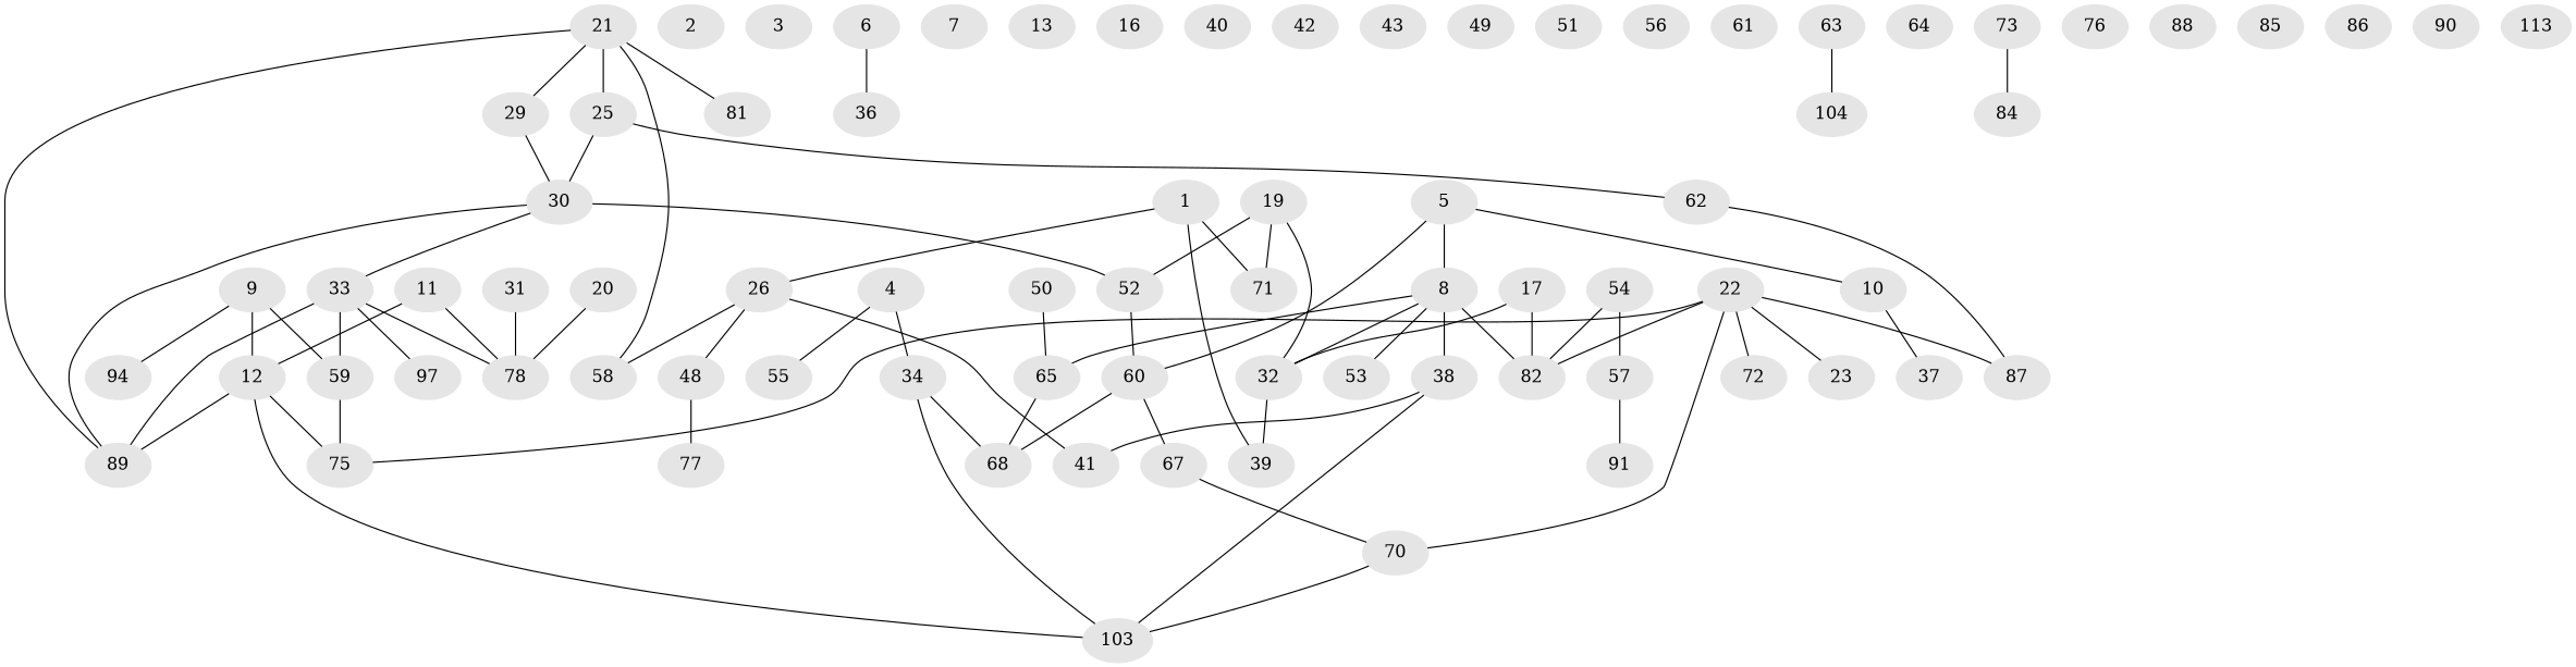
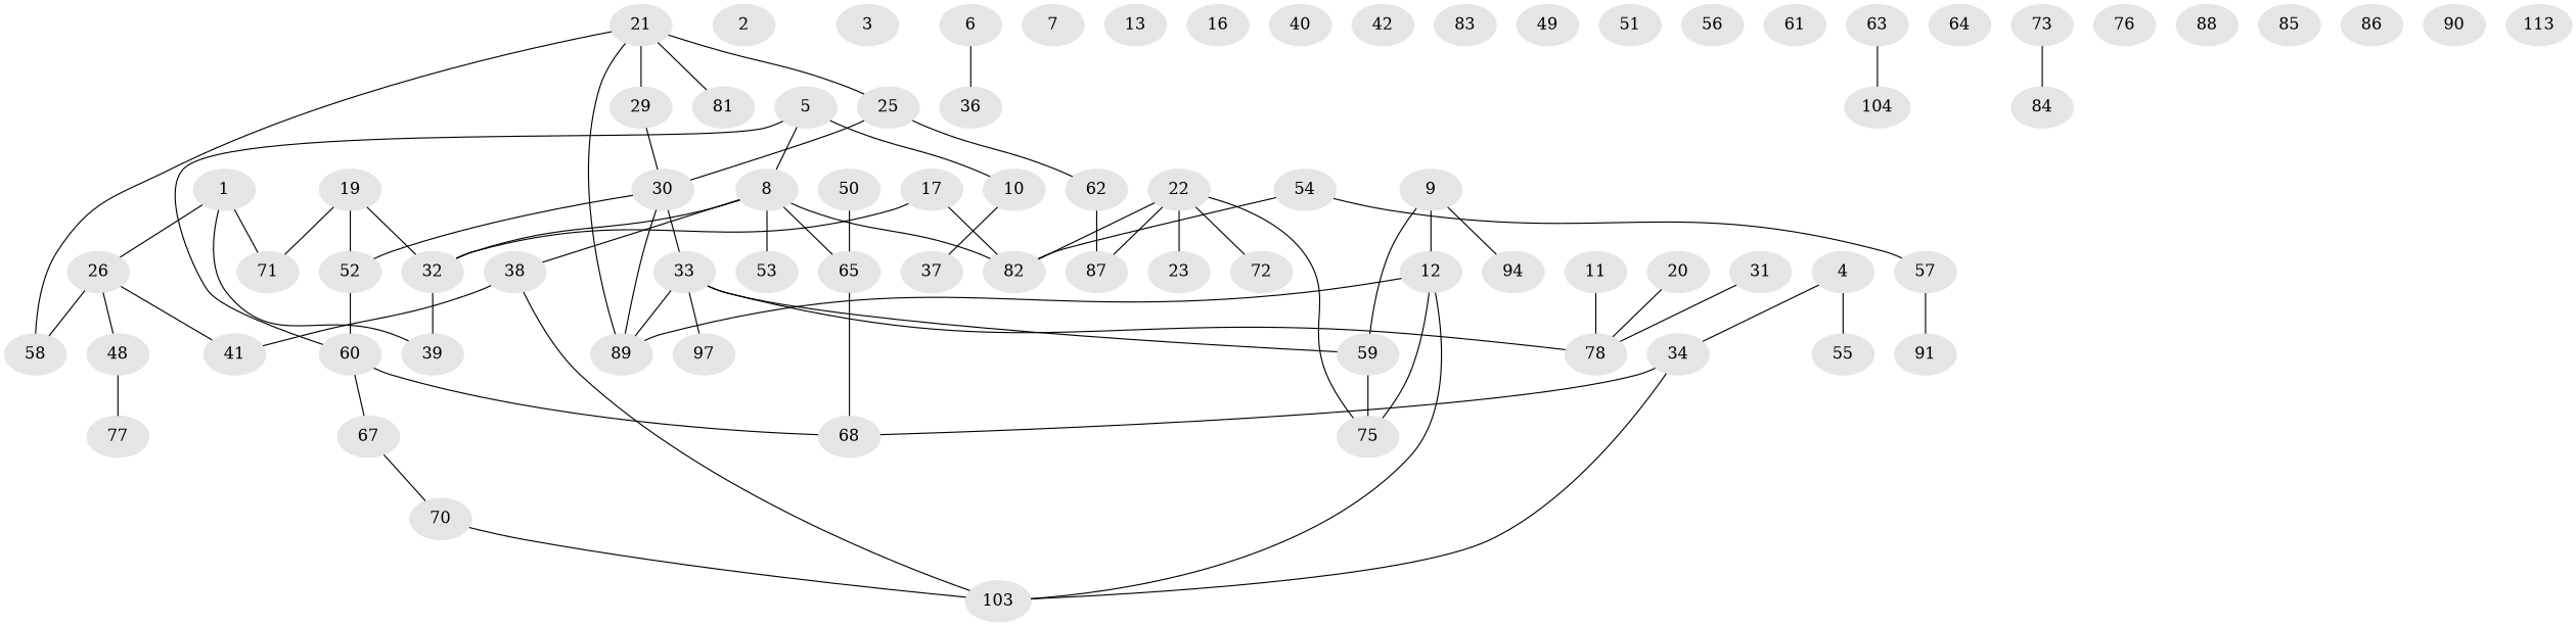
  graph {
    node [color=gray90 style=filled]
    1 [super="+28"]
    26 [super="+46"]
    39 [super="+92+101"]
    71
    58
    41 [super="+107"]
    48
    2
    3
    4
    34
    55
    103
    68
    5 [super="+24"]
    8 [super="+69+18"]
    10 [super="+45+44"]
    60
    32 [super="+93"]
    38
    53
    65
    82
    37
    67
    6
    36
    7
    9 [super="+15"]
    12 [super="+66"]
    59
    94
    89 [super="+102+112"]
    n34 [label=75]
    11 [super="+14+96"]
    78 [super="+108"]
    13
    16
    17
    19
    52
    20
    21 [super="+74+27"]
    25 [super="+88"]
    29
    81
    30 [super="+35+110"]
    62
    22 [super="+75"]
    23
    70
    72
    87
    33 [super="+47"]
    77
    97
    31
    40
    42
-   43
+   43 [label=83]
    49
    50
    51
    54
    57
    91
    56
    61
    104 [super="+105"]
    63
    64
    84 [super="+109"]
    73
    76 [super="+106"]
    n75 [label=88]
    85
    86
    90
    113
    1 -- 26
    1 -- 39
    1 -- 71
    26 -- 58
    26 -- 41
    26 -- 48
    48 -- 77
    4 -- 34
    4 -- 55
    34 -- 103
    34 -- 68
    5 -- 8
    5 -- 10
    5 -- 60
    8 -- 32
    8 -- 38
    8 -- 53
    8 -- 65
    8 -- 82
    10 -- 37
    60 -- 68
    60 -- 67
    32 -- 39
    38 -- 41
    38 -- 103
    65 -- 68
    67 -- 70
    6 -- 36
    9 -- 12
    9 -- 59
    9 -- 94
    12 -- 103
    12 -- 89
    12 -- n34
    59 -- n34
-   11 -- 12
    11 -- 78
    17 -- 32
    17 -- 82
    19 -- 71
    19 -- 32
    19 -- 52
    52 -- 60
    20 -- 78
    21 -- 58
    21 -- 89
    21 -- 25
    21 -- 29
    21 -- 81
    25 -- 30 [weight=2]
    25 -- 62
    29 -- 30
    30 -- 89
    30 -- 52
    30 -- 33
    62 -- 87
    22 -- 82
    22 -- n34
    22 -- 23
-   22 -- 70
    22 -- 72
    22 -- 87
    70 -- 103
    33 -- 59
    33 -- 89
    33 -- 78
    33 -- 97
    31 -- 78
    50 -- 65
    54 -- 82
    54 -- 57
    57 -- 91
    63 -- 104
    73 -- 84
  }
